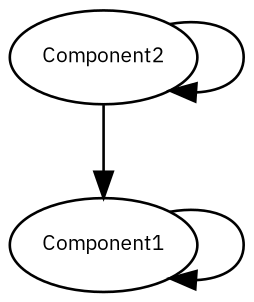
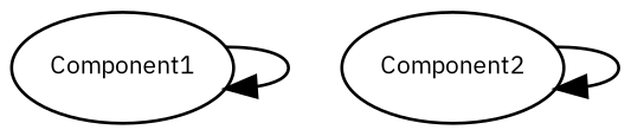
  digraph {
    fontname="IBM Plex Sans"
    node [fontsize=8 fontname="IBM Plex Sans"]
    edge [fontsize=8 fontname="IBM Plex Sans"]
    n1 [label=Component1]
    n2 [label=Component2]
    n1 -> n1
-   n2 -> n1
    n2 -> n2
  }
